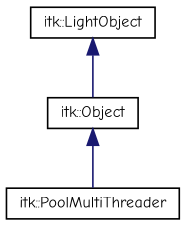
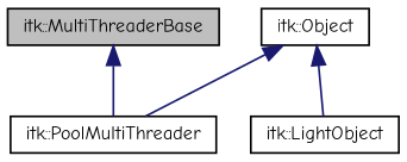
  digraph {
    fontname="Comic Neue"
    node [color=black fillcolor=white fontname="Comic Neue" fontsize=10 shape=record style=filled]
    edge [color=midnightblue dir=back fontname="Comic Neue" fontsize=10 labelfontname=Helvetica labelfontsize=10 style=solid]
+   n1 [fillcolor=grey75 fontcolor=black height=0.2 label="itk::MultiThreaderBase" width=0.4]
    n2 [height=0.2 label="itk::PoolMultiThreader" width=0.4]
    n3 [height=0.2 label="itk::Object" width=0.4]
    n4 [height=0.2 label="itk::LightObject" width=0.4]
+   n1 -> n2
    n3 -> n2
-   n4 -> n3
+   n3 -> n4
  }
